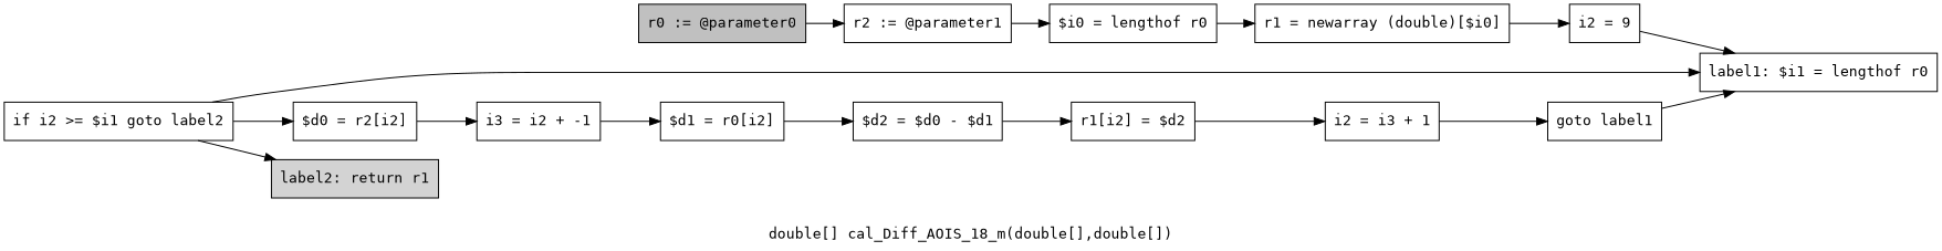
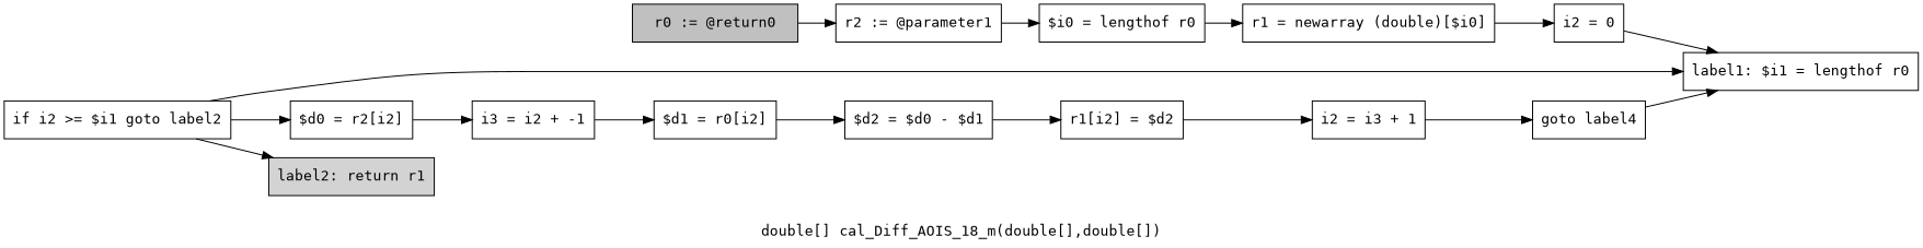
  digraph {
    fontname="DejaVu Sans Mono"
    label="double[] cal_Diff_AOIS_18_m(double[],double[])"
    rankdir=LR
    node [fontname="DejaVu Sans Mono" shape=box]
    edge [fontname="DejaVu Sans Mono"]
-   n1 [fillcolor=gray label="r0 := @parameter0" style=filled]
+   n1 [fillcolor=gray label="r0 := @return0" style=filled]
    n2 [label="r2 := @parameter1"]
    n3 [label="$i0 = lengthof r0"]
    n4 [label="r1 = newarray (double)[$i0]"]
-   n5 [label="i2 = 9"]
+   n5 [label="i2 = 0"]
    n6 [label="label1: $i1 = lengthof r0"]
    n7 [label="if i2 >= $i1 goto label2"]
    n8 [label="$d0 = r2[i2]"]
    n9 [fillcolor=lightgray label="label2: return r1" style=filled]
    n10 [label="i3 = i2 + -1"]
    n11 [label="$d1 = r0[i2]"]
    n12 [label="$d2 = $d0 - $d1"]
    n13 [label="r1[i2] = $d2"]
    n14 [label="i2 = i3 + 1"]
-   n15 [label="goto label1"]
+   n15 [label="goto label4"]
    n1 -> n2
    n2 -> n3
    n3 -> n4
    n4 -> n5
    n5 -> n6
    n7 -> n6
    n7 -> n8
    n7 -> n9
    n8 -> n10
    n10 -> n11
    n11 -> n12
    n12 -> n13
    n13 -> n14
    n14 -> n15
    n15 -> n6
  }
